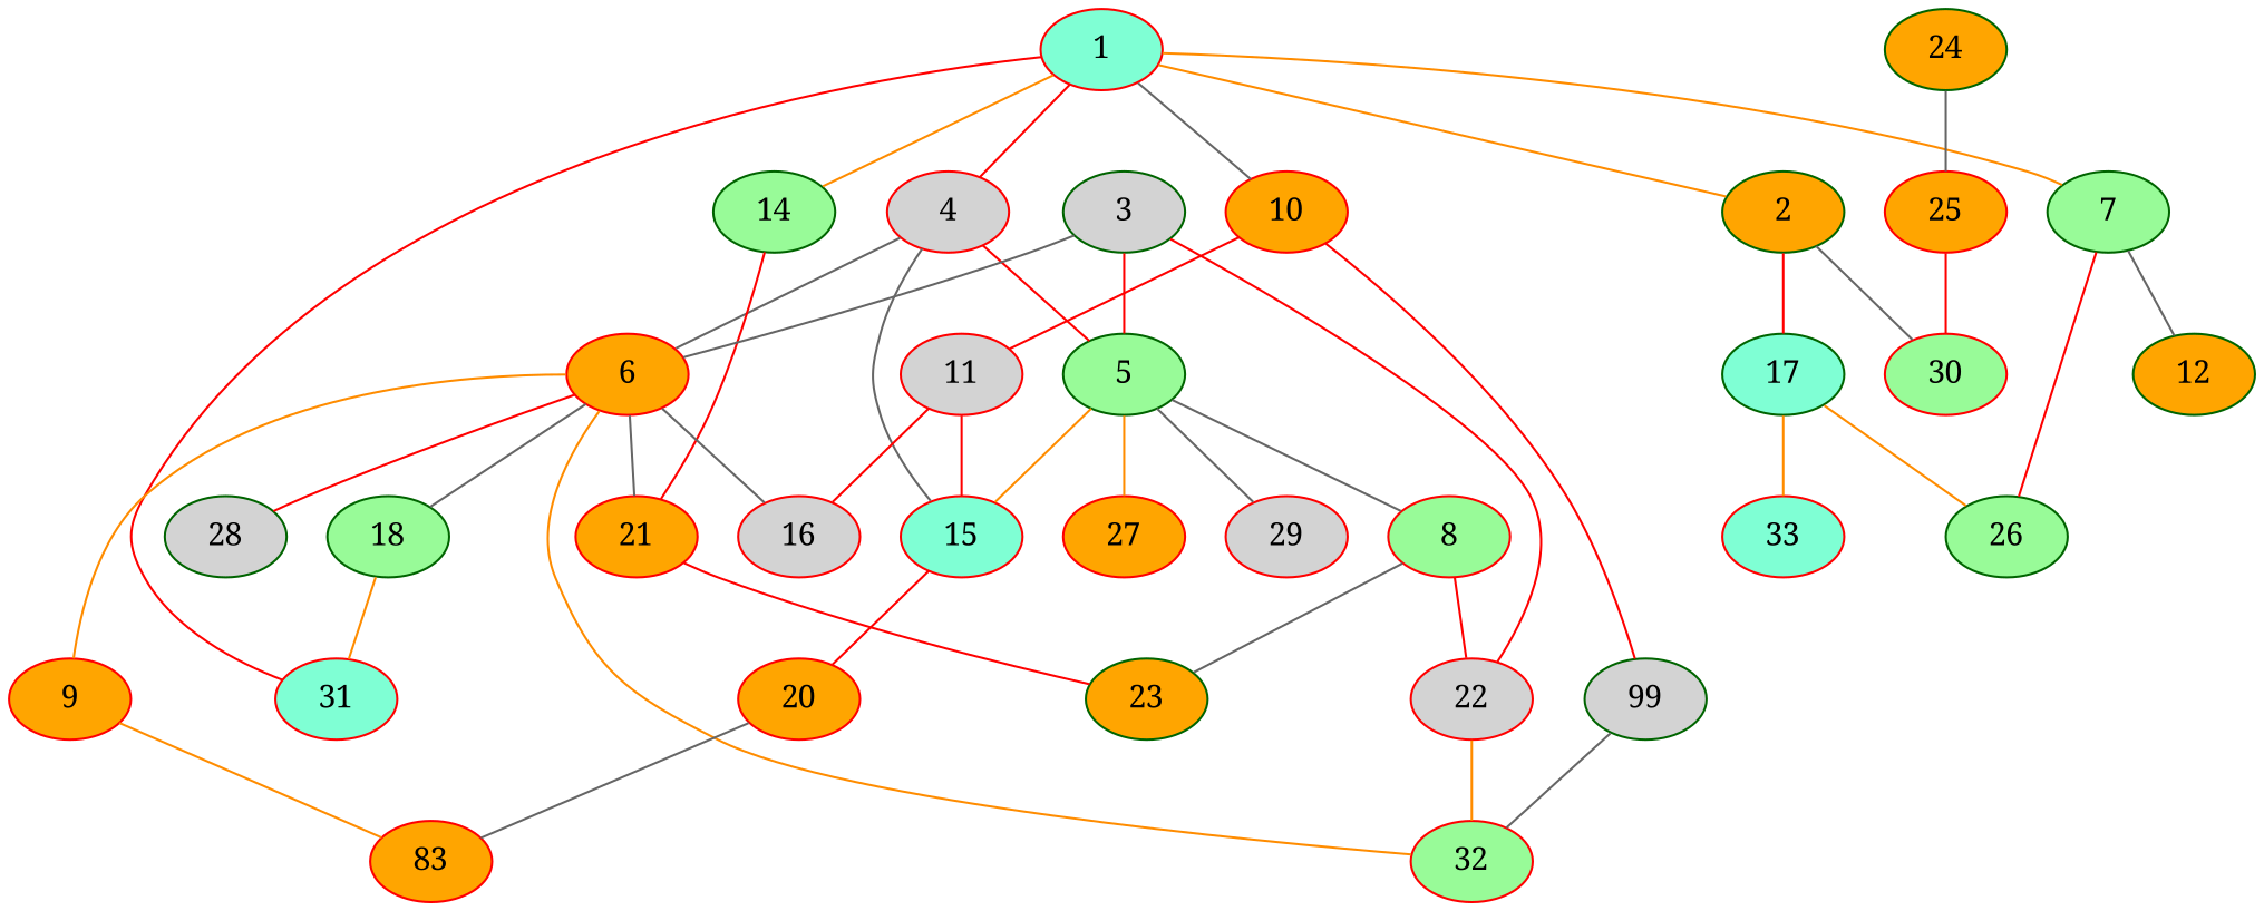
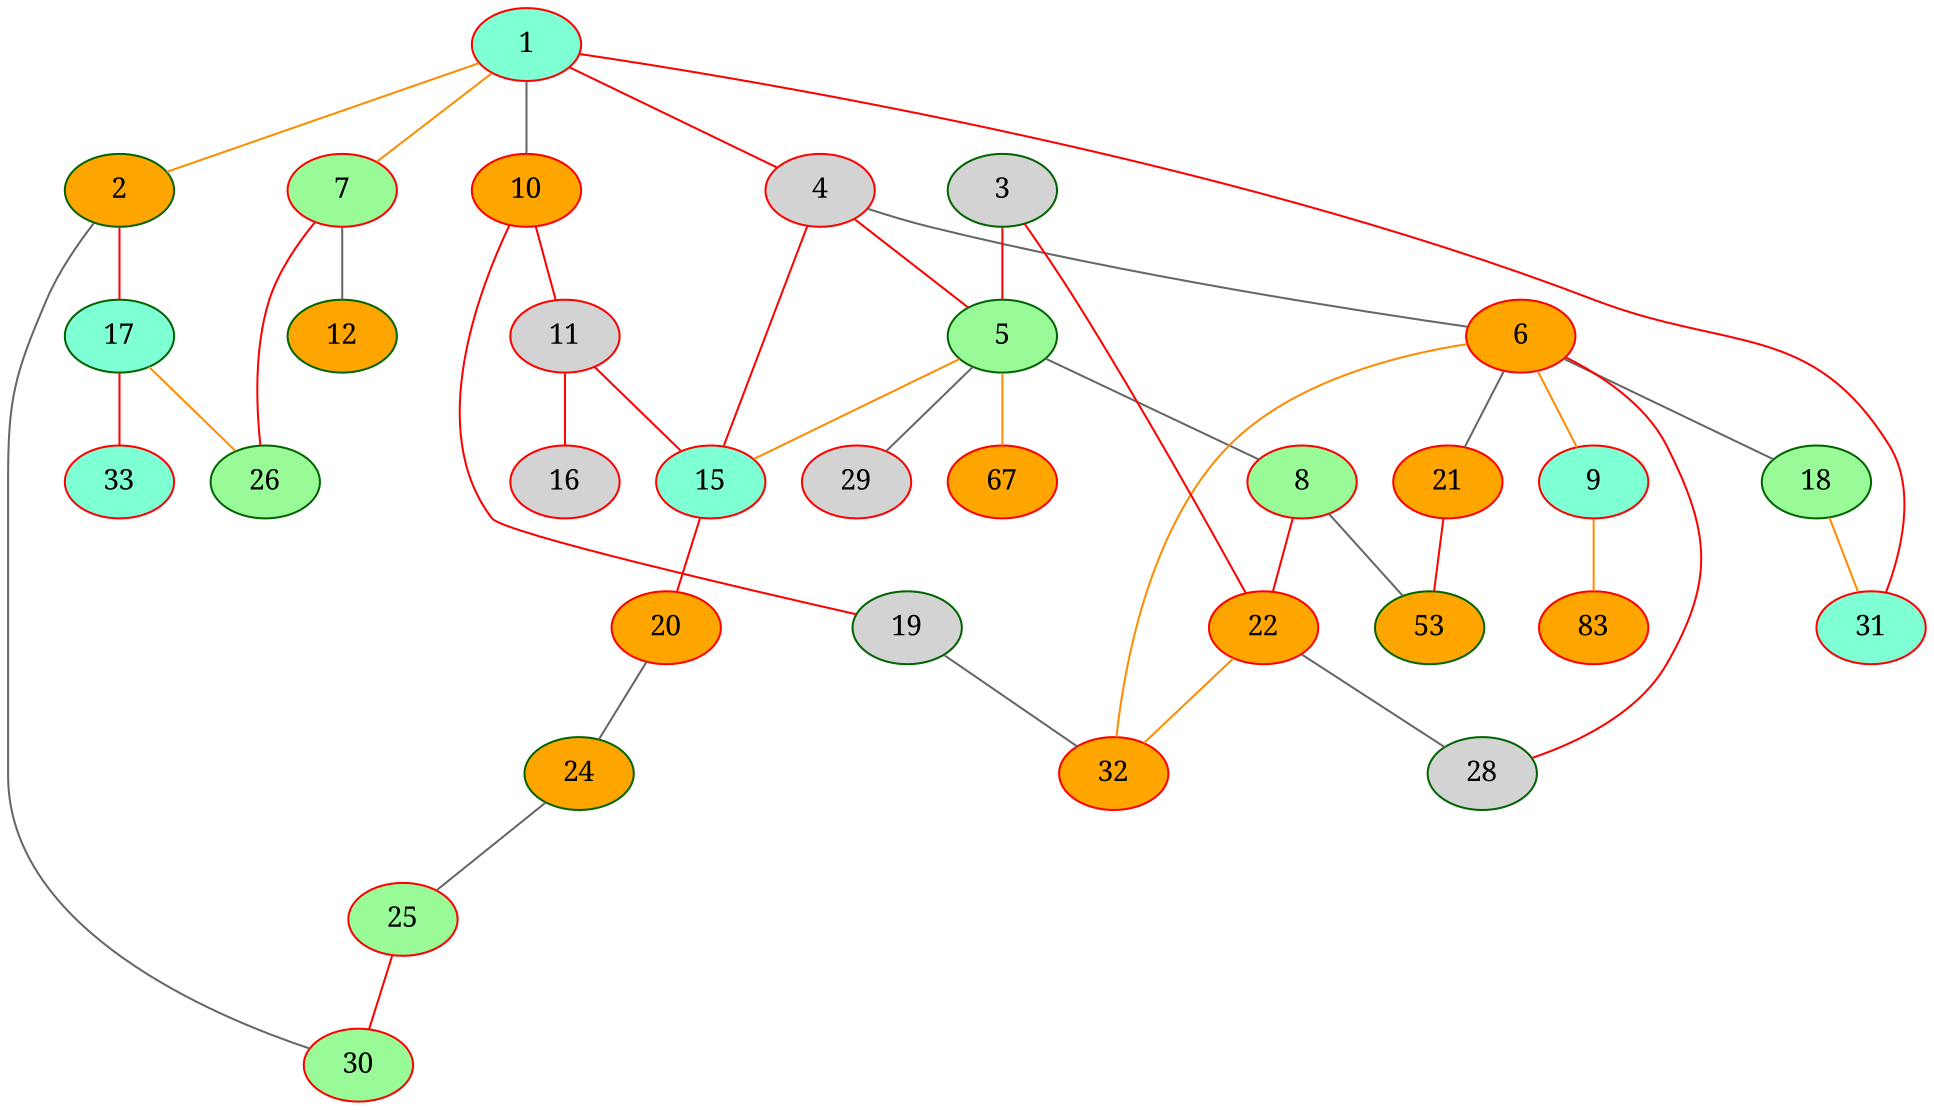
  graph {
    fontname="Noto Serif"
    node [color=red fillcolor=orange fontname="Noto Serif" style=filled]
    edge [color=red fontname="Noto Serif" weight=1.0]
    1 [fillcolor=aquamarine]
    2 [color=darkgreen]
    4 [fillcolor=lightgrey]
-   7 [color=darkgreen fillcolor=palegreen]
+   7 [fillcolor=palegreen]
    10
-   14 [color=darkgreen fillcolor=palegreen]
    31 [fillcolor=aquamarine]
    17 [color=darkgreen fillcolor=aquamarine]
    30 [fillcolor=palegreen]
    5 [color=darkgreen fillcolor=palegreen]
    6
    15 [fillcolor=aquamarine]
    12 [color=darkgreen]
    26 [color=darkgreen fillcolor=palegreen]
    11 [fillcolor=lightgrey]
-   19 [color=darkgreen fillcolor=lightgrey label=99]
+   19 [color=darkgreen fillcolor=lightgrey]
    21
    3 [color=darkgreen fillcolor=lightgrey]
-   22 [fillcolor=lightgrey]
+   22
    33 [fillcolor=aquamarine]
    8 [fillcolor=palegreen]
-   27
+   27 [label=67]
    29 [fillcolor=lightgrey]
-   9
+   9 [fillcolor=aquamarine]
    16 [fillcolor=lightgrey]
    18 [color=darkgreen fillcolor=palegreen]
    28 [color=darkgreen fillcolor=lightgrey]
-   32 [fillcolor=palegreen]
+   32
    20
-   23 [color=darkgreen]
+   23 [color=darkgreen label=53]
    n31 [label=83]
    24 [color=darkgreen]
-   25
+   25 [fillcolor=palegreen]
    1 -- 2 [color=darkorange]
    1 -- 4
    1 -- 7 [color=darkorange]
    1 -- 10 [color=gray40]
-   1 -- 14 [color=darkorange]
    1 -- 31
    2 -- 17
    2 -- 30 [color=gray40]
    4 -- 5
    4 -- 6 [color=gray40]
-   4 -- 15 [color=gray40]
+   4 -- 15
    7 -- 12 [color=gray40]
    7 -- 26
    10 -- 11
    10 -- 19
-   14 -- 21
    17 -- 26 [color=darkorange]
-   17 -- 33 [color=darkorange]
+   17 -- 33
    5 -- 15 [color=darkorange]
    5 -- 8 [color=gray40]
    5 -- 27 [color=darkorange weight=2.0]
    5 -- 29 [color=gray40]
    6 -- 21 [color=gray40]
    6 -- 9 [color=darkorange]
-   6 -- 16 [color=gray40]
    6 -- 18 [color=gray40]
    6 -- 28
    6 -- 32 [color=darkorange]
    15 -- 20
    11 -- 15
    11 -- 16
    19 -- 32 [color=gray40]
    21 -- 23
    3 -- 5 [weight=4.0]
-   3 -- 6 [color=gray40 weight=2.0]
    3 -- 22
+   22 -- 28 [color=gray40]
    22 -- 32 [color=darkorange]
    8 -- 22
    8 -- 23 [color=gray40]
    9 -- n31 [color=darkorange]
    18 -- 31 [color=darkorange]
-   20 -- n31 [color=gray40]
+   20 -- 24 [color=gray40]
    24 -- 25 [color=gray40]
    25 -- 30
  }
